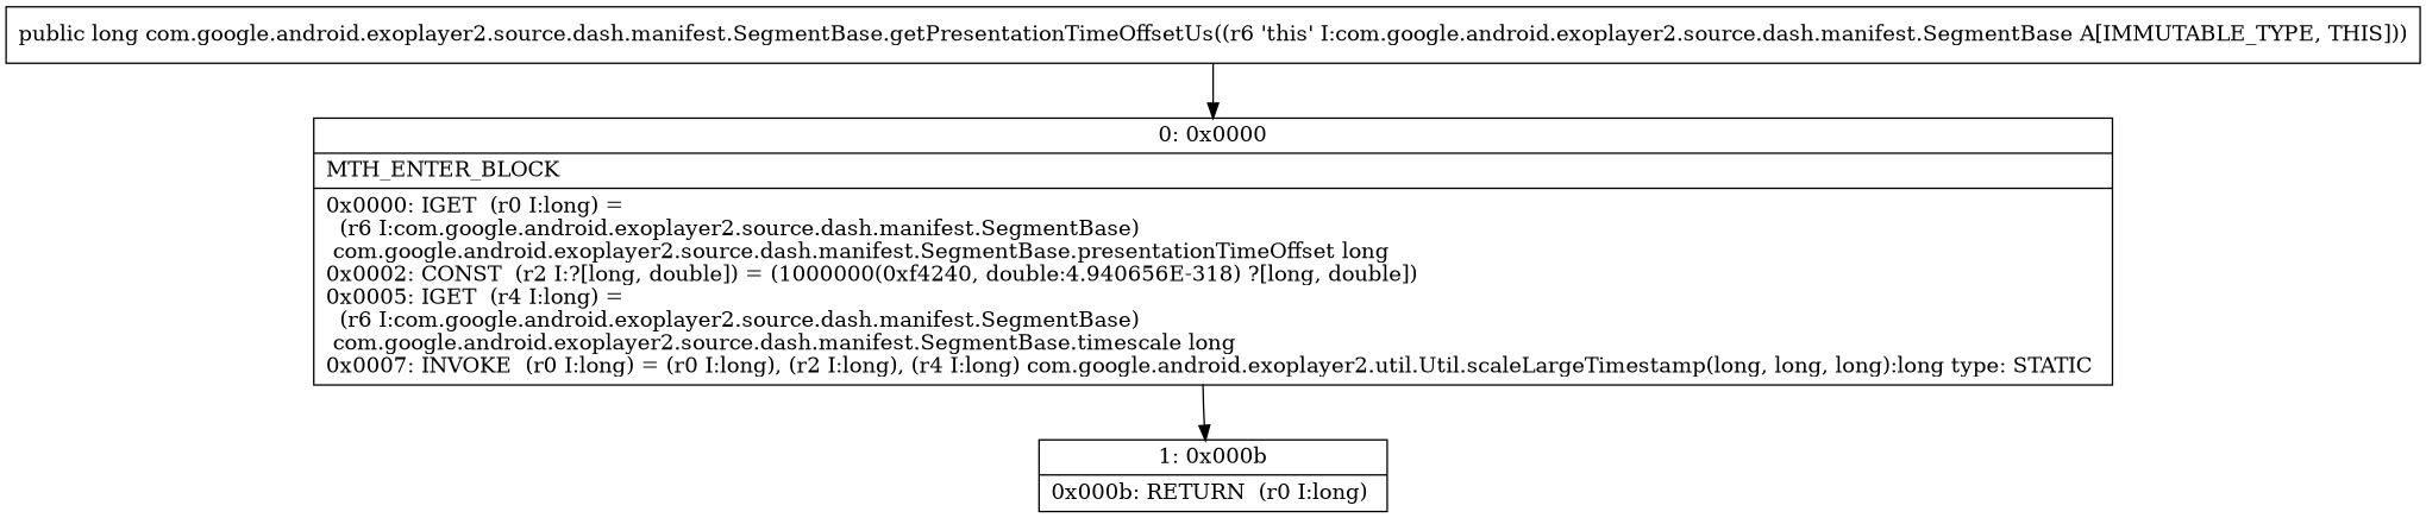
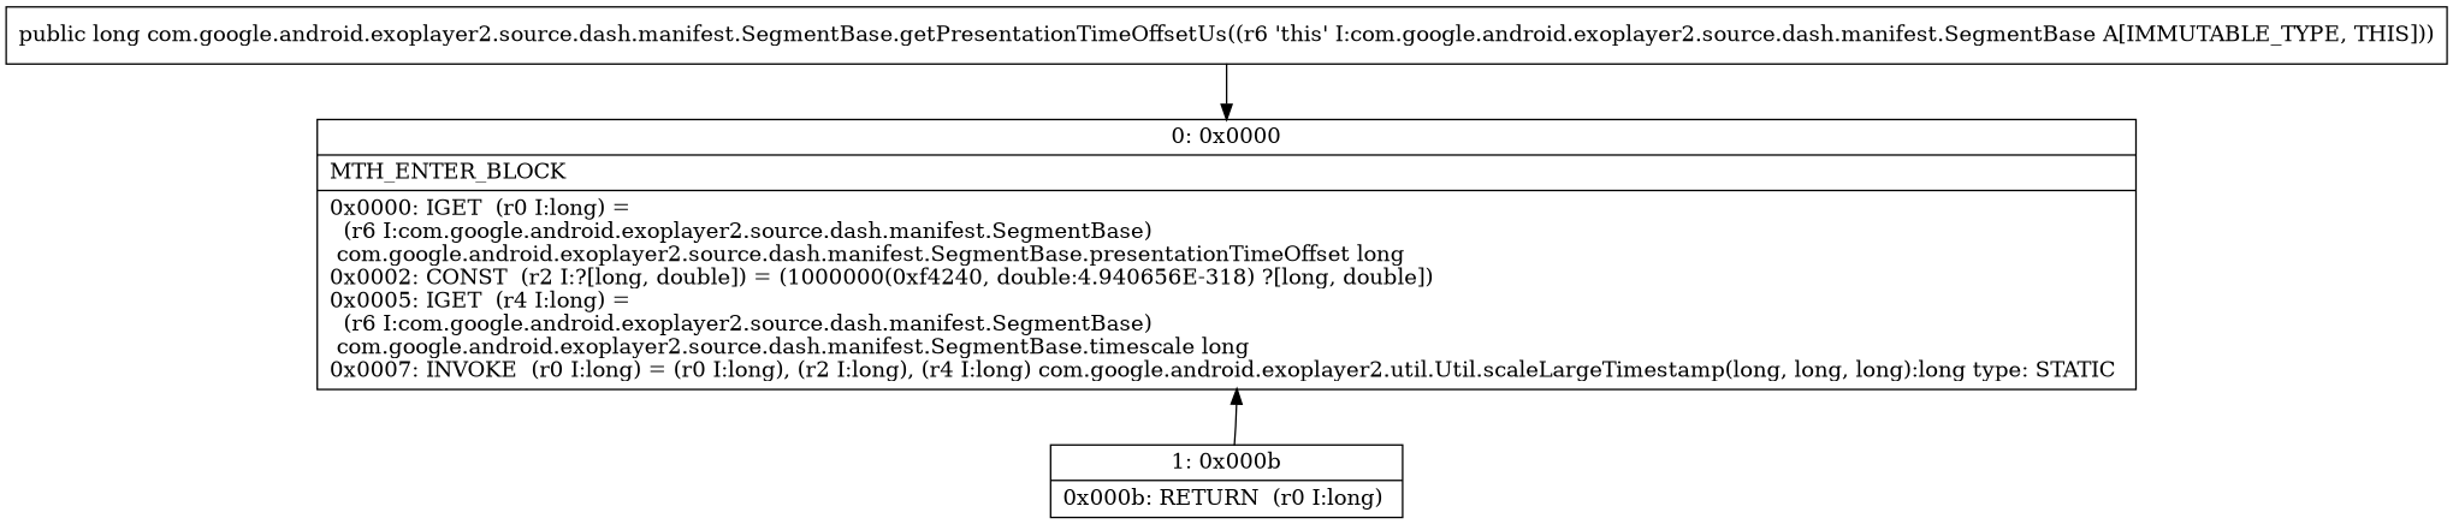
  digraph {
    node [shape=record]
    n1 [label="{0\:\ 0x0000|MTH_ENTER_BLOCK\l|0x0000: IGET  (r0 I:long) = \l  (r6 I:com.google.android.exoplayer2.source.dash.manifest.SegmentBase)\l com.google.android.exoplayer2.source.dash.manifest.SegmentBase.presentationTimeOffset long \l0x0002: CONST  (r2 I:?[long, double]) = (1000000(0xf4240, double:4.940656E\-318) ?[long, double]) \l0x0005: IGET  (r4 I:long) = \l  (r6 I:com.google.android.exoplayer2.source.dash.manifest.SegmentBase)\l com.google.android.exoplayer2.source.dash.manifest.SegmentBase.timescale long \l0x0007: INVOKE  (r0 I:long) = (r0 I:long), (r2 I:long), (r4 I:long) com.google.android.exoplayer2.util.Util.scaleLargeTimestamp(long, long, long):long type: STATIC \l}"]
    n2 [label="{1\:\ 0x000b|0x000b: RETURN  (r0 I:long) \l}"]
    n3 [label="{public long com.google.android.exoplayer2.source.dash.manifest.SegmentBase.getPresentationTimeOffsetUs((r6 'this' I:com.google.android.exoplayer2.source.dash.manifest.SegmentBase A[IMMUTABLE_TYPE, THIS])) }"]
-   n1 -> n2
+   n2 -> n1
    n3 -> n1
  }
